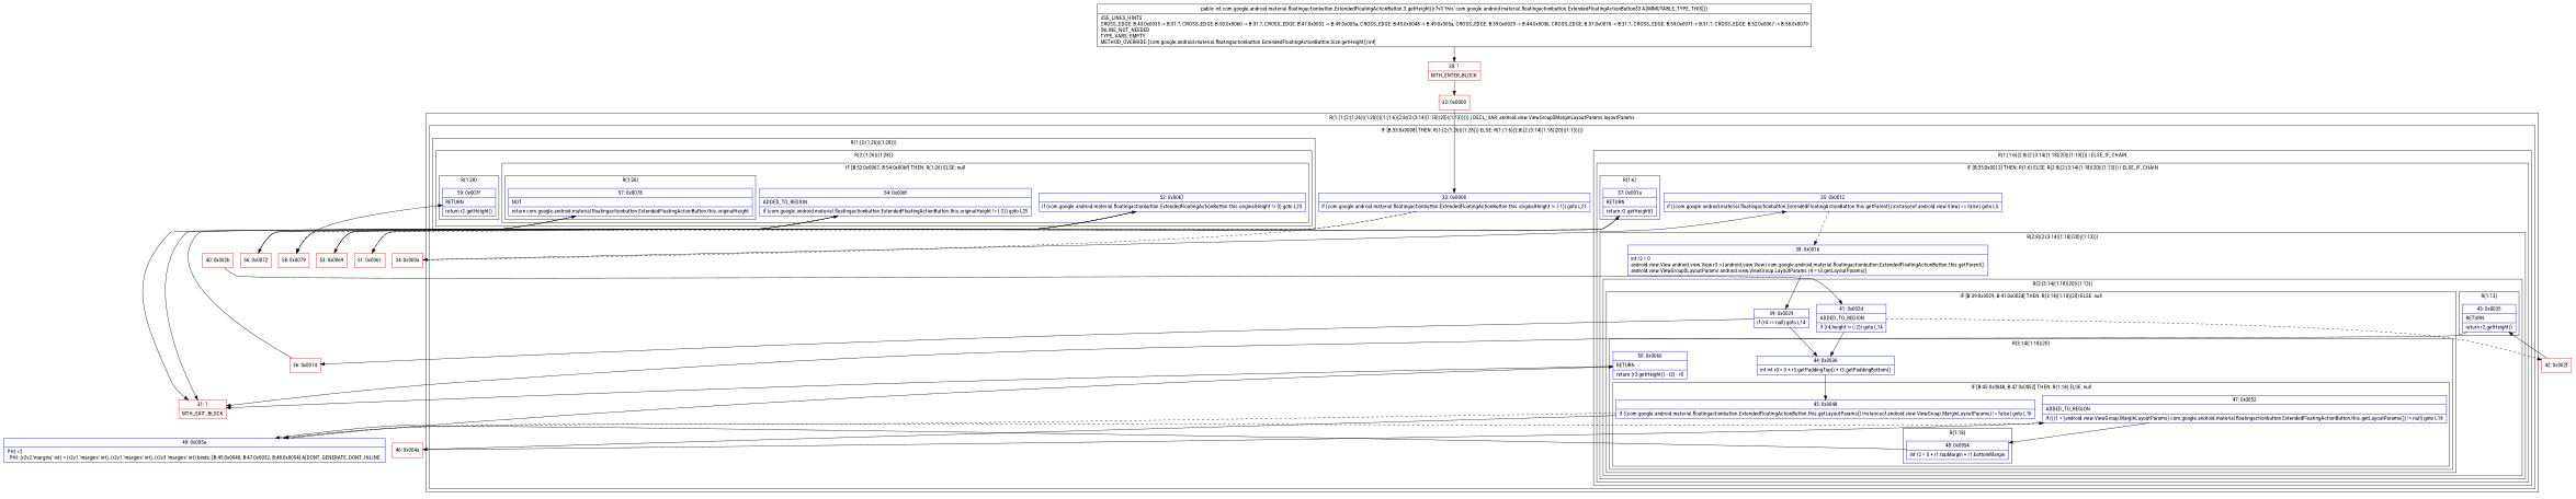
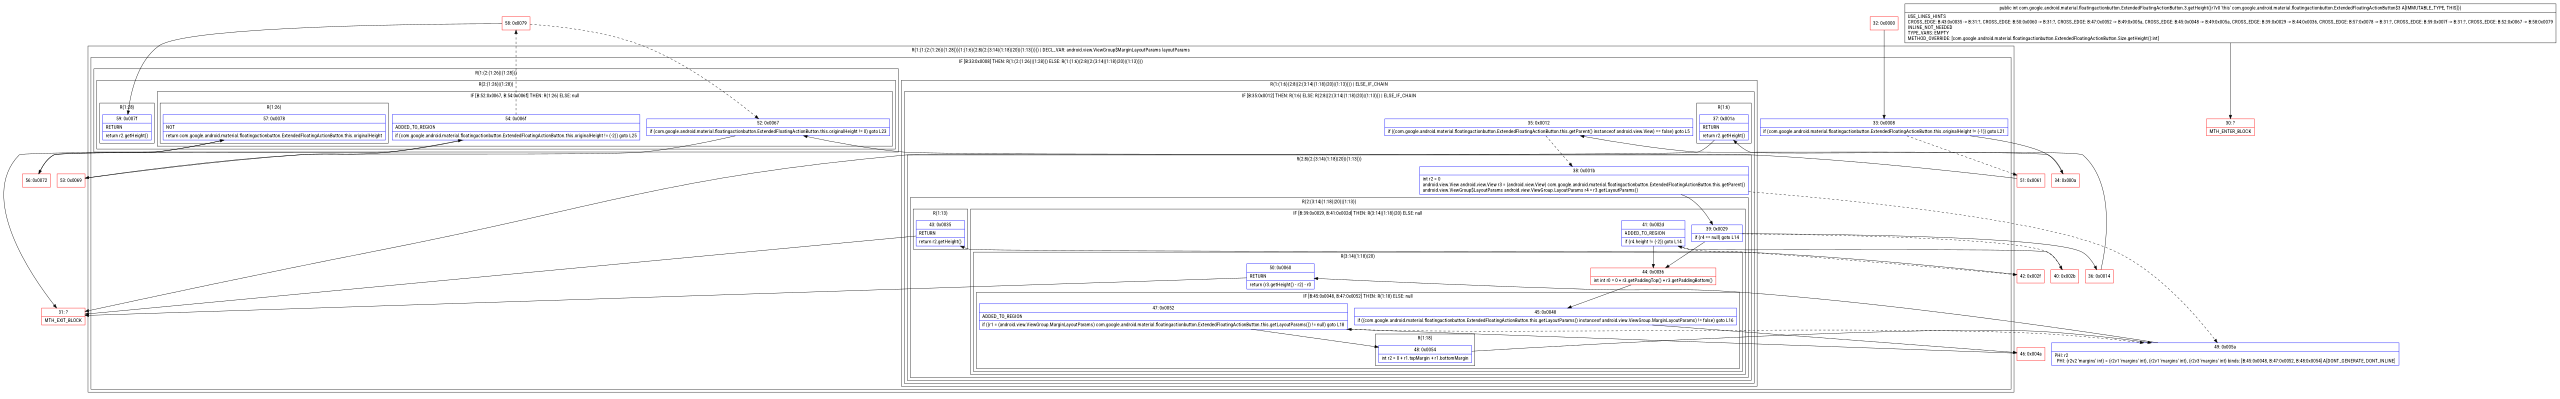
  digraph {
    fontname="Roboto Condensed"
    node [color=blue fontname="Roboto Condensed" shape=record]
    edge [fontname="Roboto Condensed"]
    n1 [label="{57\:\ 0x0078|NOT\l|return com.google.android.material.floatingactionbutton.ExtendedFloatingActionButton.this.originalHeight\l}"]
    n2 [label="{52\:\ 0x0067|if (com.google.android.material.floatingactionbutton.ExtendedFloatingActionButton.this.originalHeight != 0) goto L23\l}"]
    n3 [label="{54\:\ 0x006f|ADDED_TO_REGION\l|if (com.google.android.material.floatingactionbutton.ExtendedFloatingActionButton.this.originalHeight != (\-2)) goto L25\l}"]
    n4 [label="{59\:\ 0x007f|RETURN\l|return r2.getHeight()\l}"]
    n5 [label="{37\:\ 0x001a|RETURN\l|return r2.getHeight()\l}"]
    n6 [label="{48\:\ 0x0054|int r2 = 0 + r1.topMargin + r1.bottomMargin\l}"]
    n7 [label="{45\:\ 0x0048|if ((com.google.android.material.floatingactionbutton.ExtendedFloatingActionButton.this.getLayoutParams() instanceof android.view.ViewGroup.MarginLayoutParams) != false) goto L16\l}"]
    n8 [label="{47\:\ 0x0052|ADDED_TO_REGION\l|if ((r1 = (android.view.ViewGroup.MarginLayoutParams) com.google.android.material.floatingactionbutton.ExtendedFloatingActionButton.this.getLayoutParams()) != null) goto L18\l}"]
-   n9 [label="{44\:\ 0x0036|int int r0 = 0 + r3.getPaddingTop() + r3.getPaddingBottom()\l}"]
+   n9 [color=red label="{44\:\ 0x0036|int int r0 = 0 + r3.getPaddingTop() + r3.getPaddingBottom()\l}"]
    n10 [label="{50\:\ 0x0060|RETURN\l|return (r3.getHeight() \- r2) \- r0\l}"]
    n11 [label="{39\:\ 0x0029|if (r4 == null) goto L14\l}"]
    n12 [label="{41\:\ 0x002d|ADDED_TO_REGION\l|if (r4.height != (\-2)) goto L14\l}"]
    n13 [label="{43\:\ 0x0035|RETURN\l|return r2.getHeight()\l}"]
    n14 [label="{38\:\ 0x001b|int r2 = 0\landroid.view.View android.view.View r3 = (android.view.View) com.google.android.material.floatingactionbutton.ExtendedFloatingActionButton.this.getParent()\landroid.view.ViewGroup$LayoutParams android.view.ViewGroup.LayoutParams r4 = r3.getLayoutParams()\l}"]
    n15 [label="{35\:\ 0x0012|if ((com.google.android.material.floatingactionbutton.ExtendedFloatingActionButton.this.getParent() instanceof android.view.View) == false) goto L5\l}"]
    n16 [label="{33\:\ 0x0008|if (com.google.android.material.floatingactionbutton.ExtendedFloatingActionButton.this.originalHeight != (\-1)) goto L21\l}"]
    n17 [color=red label="{31\:\ ?|MTH_EXIT_BLOCK\l}"]
    n18 [color=red label="{53\:\ 0x0069}"]
    n19 [color=red label="{58\:\ 0x0079}"]
    n20 [color=red label="{56\:\ 0x0072}"]
    n21 [label="{49\:\ 0x005a|PHI: r2 \l  PHI: (r2v2 'margins' int) = (r2v1 'margins' int), (r2v1 'margins' int), (r2v3 'margins' int) binds: [B:45:0x0048, B:47:0x0052, B:48:0x0054] A[DONT_GENERATE, DONT_INLINE]\l}"]
    n22 [color=red label="{46\:\ 0x004a}"]
    n23 [color=red label="{36\:\ 0x0014}"]
    n24 [color=red label="{40\:\ 0x002b}"]
    n25 [color=red label="{42\:\ 0x002f}"]
    n26 [color=red label="{34\:\ 0x000a}"]
    n27 [color=red label="{51\:\ 0x0061}"]
    n28 [color=red label="{30\:\ ?|MTH_ENTER_BLOCK\l}"]
    n29 [color=red label="{32\:\ 0x0000}"]
    n30 [label="{public int com.google.android.material.floatingactionbutton.ExtendedFloatingActionButton.3.getHeight((r7v0 'this' com.google.android.material.floatingactionbutton.ExtendedFloatingActionButton$3 A[IMMUTABLE_TYPE, THIS]))  | USE_LINES_HINTS\lCROSS_EDGE: B:43:0x0035 \-\> B:31:?, CROSS_EDGE: B:50:0x0060 \-\> B:31:?, CROSS_EDGE: B:47:0x0052 \-\> B:49:0x005a, CROSS_EDGE: B:45:0x0048 \-\> B:49:0x005a, CROSS_EDGE: B:39:0x0029 \-\> B:44:0x0036, CROSS_EDGE: B:57:0x0078 \-\> B:31:?, CROSS_EDGE: B:59:0x007f \-\> B:31:?, CROSS_EDGE: B:52:0x0067 \-\> B:58:0x0079\lINLINE_NOT_NEEDED\lTYPE_VARS: EMPTY\lMETHOD_OVERRIDE: [com.google.android.material.floatingactionbutton.ExtendedFloatingActionButton.Size.getHeight():int]\l}" color=""]
    subgraph cluster_1 {
      label="R(1:(1:(2:(1:26)|(1:28)))(1:(1:6)(2:8|(2:(3:14|(1:18)|20)|(1:13))))) | DECL_VAR: android.view.ViewGroup$MarginLayoutParams layoutParams\l"
      subgraph cluster_2 {
        label="IF [B:33:0x0008] THEN: R(1:(2:(1:26)|(1:28))) ELSE: R(1:(1:6)(2:8|(2:(3:14|(1:18)|20)|(1:13))))"
        n16
        subgraph cluster_3 {
          label="R(1:(2:(1:26)|(1:28)))"
          subgraph cluster_4 {
            label="R(2:(1:26)|(1:28))"
            subgraph cluster_5 {
              label="IF [B:52:0x0067, B:54:0x006f] THEN: R(1:26) ELSE: null"
              n2
              n3
              subgraph cluster_6 {
                label="R(1:26)"
                n1
              }
            }
            subgraph cluster_7 {
              label="R(1:28)"
              n4
            }
          }
        }
        subgraph cluster_8 {
          label="R(1:(1:6)(2:8|(2:(3:14|(1:18)|20)|(1:13)))) | ELSE_IF_CHAIN\l"
          subgraph cluster_9 {
            label="IF [B:35:0x0012] THEN: R(1:6) ELSE: R(2:8|(2:(3:14|(1:18)|20)|(1:13))) | ELSE_IF_CHAIN\l"
            n15
            subgraph cluster_10 {
              label="R(1:6)"
              n5
            }
            subgraph cluster_11 {
              label="R(2:8|(2:(3:14|(1:18)|20)|(1:13)))"
              n14
              subgraph cluster_12 {
                label="R(2:(3:14|(1:18)|20)|(1:13))"
                subgraph cluster_13 {
                  label="IF [B:39:0x0029, B:41:0x002d] THEN: R(3:14|(1:18)|20) ELSE: null"
                  n11
                  n12
                  subgraph cluster_14 {
                    label="R(3:14|(1:18)|20)"
                    n9
                    n10
                    subgraph cluster_15 {
                      label="IF [B:45:0x0048, B:47:0x0052] THEN: R(1:18) ELSE: null"
                      n7
                      n8
                      subgraph cluster_16 {
                        label="R(1:18)"
                        n6
                      }
                    }
                  }
                }
                subgraph cluster_17 {
                  label="R(1:13)"
                  n13
                }
              }
            }
          }
        }
      }
    }
    n1 -> n17
    n2 -> n18
-   n2 -> n19 [style=dashed]
+   n19 -> n2 [style=dashed]
    n3 -> n19 [style=dashed]
    n3 -> n20
    n5 -> n17
    n6 -> n21
-   n7 -> n21 [style=dashed]
+   n14 -> n21 [style=dashed]
    n7 -> n22
    n8 -> n6
    n8 -> n21 [style=dashed]
    n9 -> n7
    n10 -> n17
    n11 -> n9
    n11 -> n23
+   n11 -> n24 [style=dashed]
    n12 -> n9
    n12 -> n25 [style=dashed]
    n13 -> n17
    n14 -> n11
    n15 -> n14 [style=dashed]
-   n16 -> n26 [style=dashed]
+   n16 -> n26 [style=solid]
    n16 -> n27 [style=dashed]
    n18 -> n3
    n19 -> n4
    n20 -> n1
    n21 -> n10
    n22 -> n8
    n23 -> n5
    n24 -> n12
    n25 -> n13
    n26 -> n15
    n27 -> n2
-   n28 -> n29
    n29 -> n16
    n30 -> n28
  }
